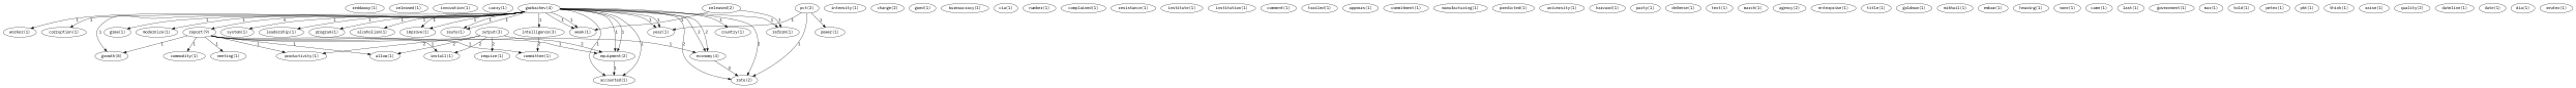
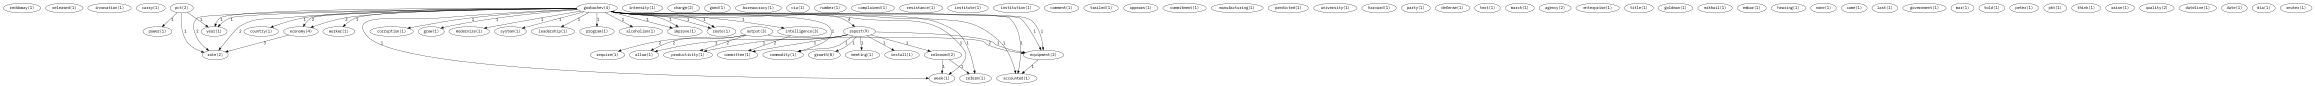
  digraph {
    fontname="IBM Plex Mono"
    node [fontname="IBM Plex Mono"]
    edge [fontname="IBM Plex Mono"]
    n1 [label="reddaway(1)"]
    n2 [label="released(1)"]
    n3 [label="innovation(1)"]
    n4 [label="carry(1)"]
    n5 [label="output(3)"]
    n6 [label="require(1)"]
    n7 [label="productivity(1)"]
    n8 [label="allow(1)"]
    n9 [label="install(1)"]
    n10 [label="equipment(2)"]
    n11 [label="accounted(1)"]
    n12 [label="intensity(1)"]
    n13 [label="change(2)"]
    n14 [label="goed(1)"]
    n15 [label="pct(2)"]
    n16 [label="power(1)"]
    n17 [label="year(1)"]
    n18 [label="rate(2)"]
    n19 [label="bureaucracy(1)"]
    n20 [label="cia(1)"]
    n21 [label="number(1)"]
    n22 [label="complained(1)"]
    n23 [label="resistance(1)"]
    n24 [label="institute(1)"]
    n25 [label="institution(1)"]
    n26 [label="comment(1)"]
    n27 [label="trailed(1)"]
    n28 [label="appears(1)"]
    n29 [label="commitment(1)"]
    n30 [label="manufacturing(1)"]
    n31 [label="gorbachev(4)"]
    n32 [label="intelligence(3)"]
    n33 [label="country(1)"]
    n34 [label="report(9)"]
    n35 [label="reform(1)"]
    n36 [label="worker(1)"]
    n37 [label="corruption(1)"]
    n38 [label="growth(8)"]
    n39 [label="grew(1)"]
    n40 [label="modernize(1)"]
    n41 [label="system(1)"]
    n42 [label="leadership(1)"]
    n43 [label="program(1)"]
    n44 [label="alcoholism(1)"]
    n45 [label="improve(1)"]
    n46 [label="reute(1)"]
    n47 [label="economy(4)"]
    n48 [label="week(1)"]
    n49 [label="committee(1)"]
    n50 [label="commodity(1)"]
    n51 [label="meeting(1)"]
    n52 [label="predicted(1)"]
    n53 [label="university(1)"]
    n54 [label="harvard(1)"]
    n55 [label="party(1)"]
    n56 [label="released(2)"]
    n57 [label="defense(1)"]
    n58 [label="text(1)"]
    n59 [label="march(1)"]
    n60 [label="agency(2)"]
    n61 [label="enterprise(1)"]
    n62 [label="title(1)"]
    n63 [label="goldman(1)"]
    n64 [label="mikhail(1)"]
    n65 [label="embar(1)"]
    n66 [label="hearing(1)"]
    n67 [label="none(1)"]
    n68 [label="came(1)"]
    n69 [label="last(1)"]
    n70 [label="government(1)"]
    n71 [label="mar(1)"]
    n72 [label="told(1)"]
    n73 [label="peter(1)"]
    n74 [label="pkt(1)"]
    n75 [label="think(1)"]
    n76 [label="raise(1)"]
    n77 [label="quality(2)"]
    n78 [label="dateline(1)"]
    n79 [label="date(1)"]
    n80 [label="dia(1)"]
    n81 [label="reuter(1)"]
    n5 -> n6 [label=2]
    n5 -> n7 [label=2]
    n5 -> n8 [label=2]
-   n5 -> n9 [label=2]
    n5 -> n10 [label=2]
    n10 -> n11 [label=1]
    n15 -> n16 [label=1]
    n15 -> n17 [label=1]
    n15 -> n18 [label=1]
    n31 -> n10 [label=1]
    n31 -> n10 [label=1]
    n31 -> n11 [label=1]
    n31 -> n11 [label=1]
    n31 -> n17 [label=1]
    n31 -> n17 [label=1]
    n31 -> n18 [label=2]
    n31 -> n18 [label=2]
    n31 -> n32 [label=1]
    n31 -> n33 [label=1]
    n31 -> n34 [label=4]
    n31 -> n35 [label=1]
    n31 -> n36 [label=1]
    n31 -> n37 [label=1]
-   n31 -> n38 [label=1]
+   n31 -> n50 [label=1]
    n31 -> n39 [label=1]
    n31 -> n40 [label=1]
    n31 -> n41 [label=1]
    n31 -> n42 [label=1]
    n31 -> n43 [label=1]
    n31 -> n44 [label=1]
    n31 -> n45 [label=1]
    n31 -> n45 [label=1]
    n31 -> n46 [label=1]
    n31 -> n46 [label=1]
    n31 -> n47 [label=2]
    n31 -> n47 [label=2]
    n31 -> n48 [label=1]
    n31 -> n48 [label=1]
    n32 -> n49 [label=2]
    n34 -> n7 [label=1]
    n34 -> n8 [label=1]
    n34 -> n9 [label=1]
    n34 -> n10 [label=1]
    n34 -> n38 [label=1]
-   n34 -> n47 [label=1]
+   n34 -> n56 [label=1]
    n34 -> n49 [label=1]
    n34 -> n50 [label=1]
    n34 -> n51 [label=1]
    n47 -> n18 [label=3]
    n56 -> n35 [label=1]
    n56 -> n48 [label=1]
  }
